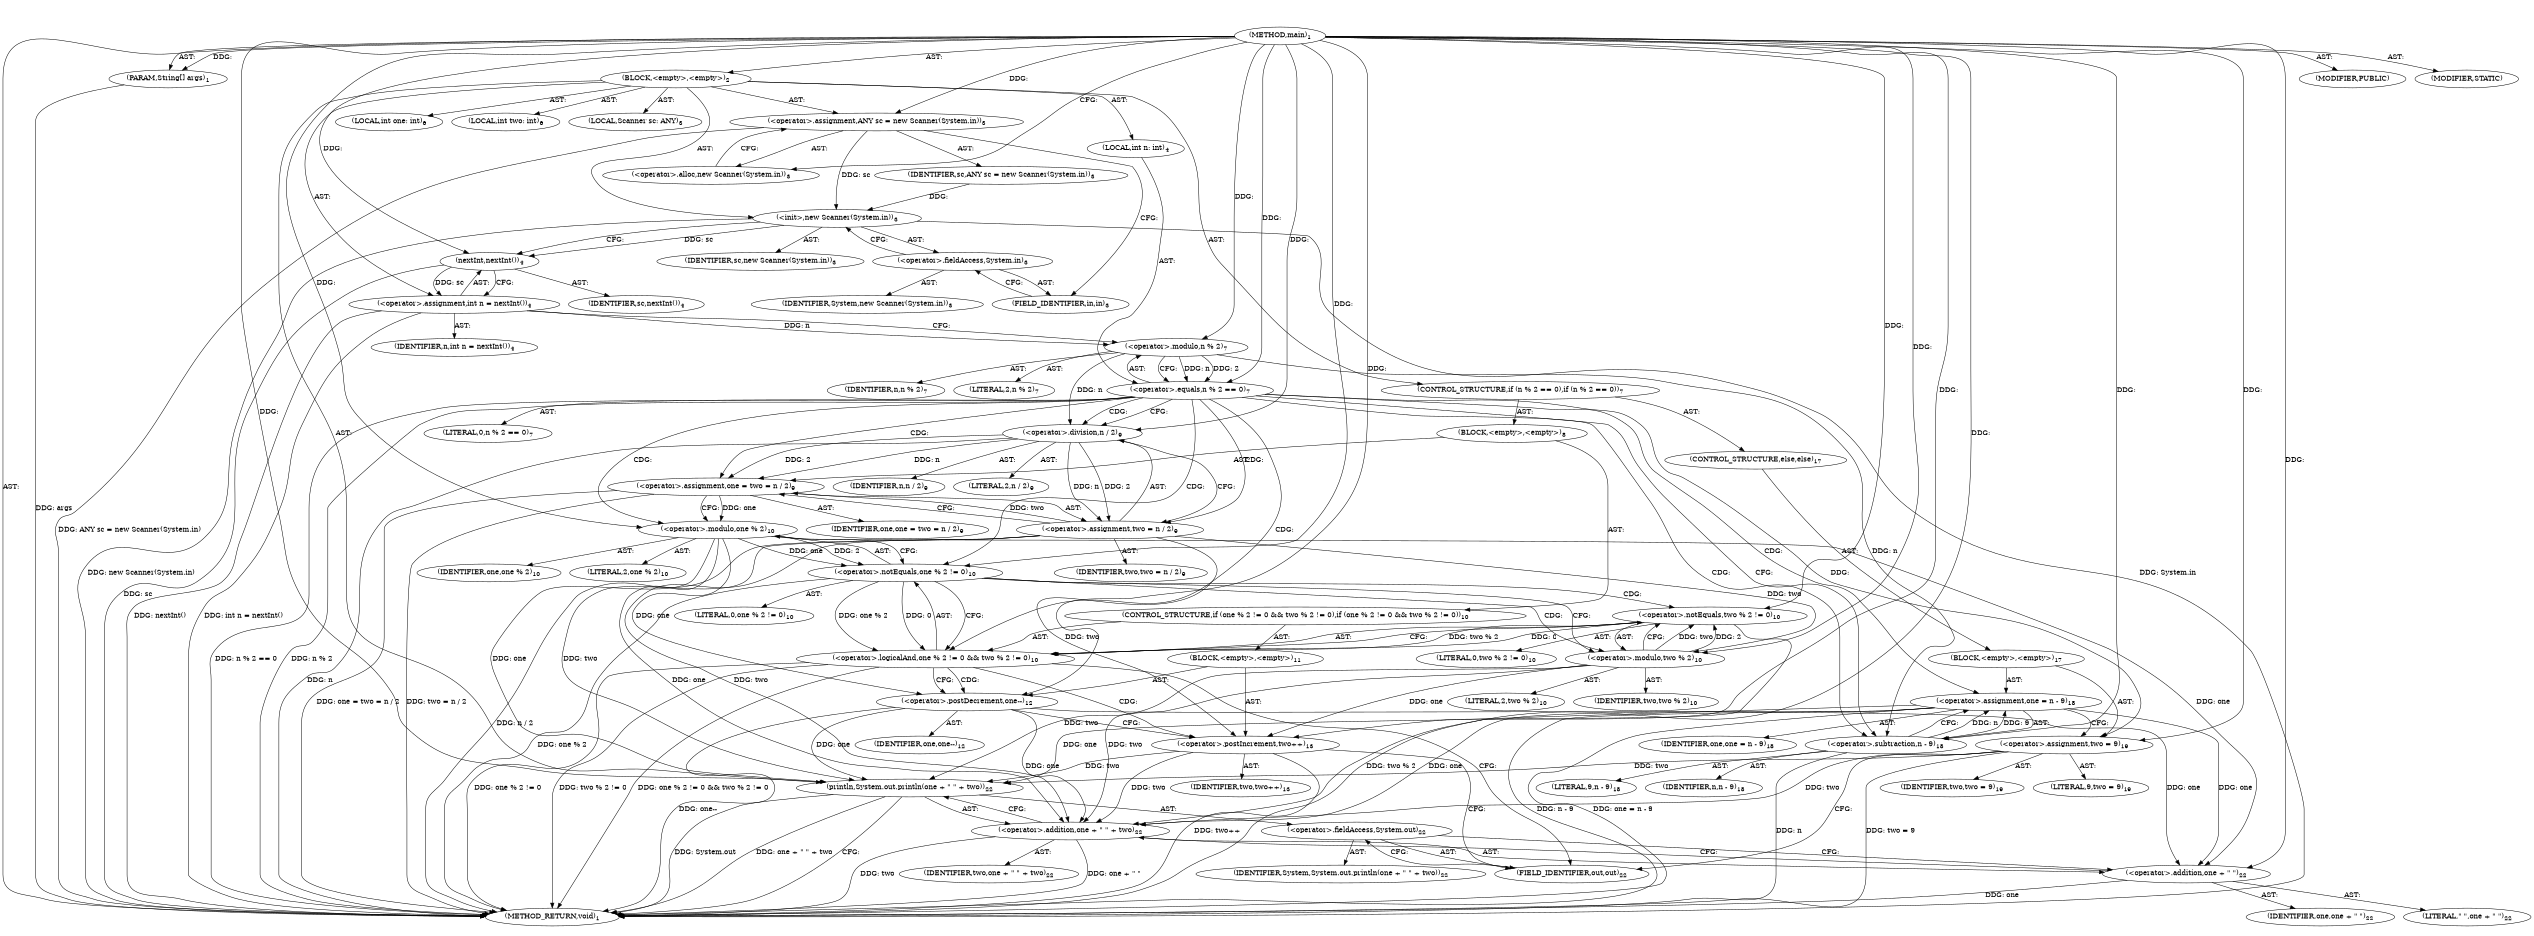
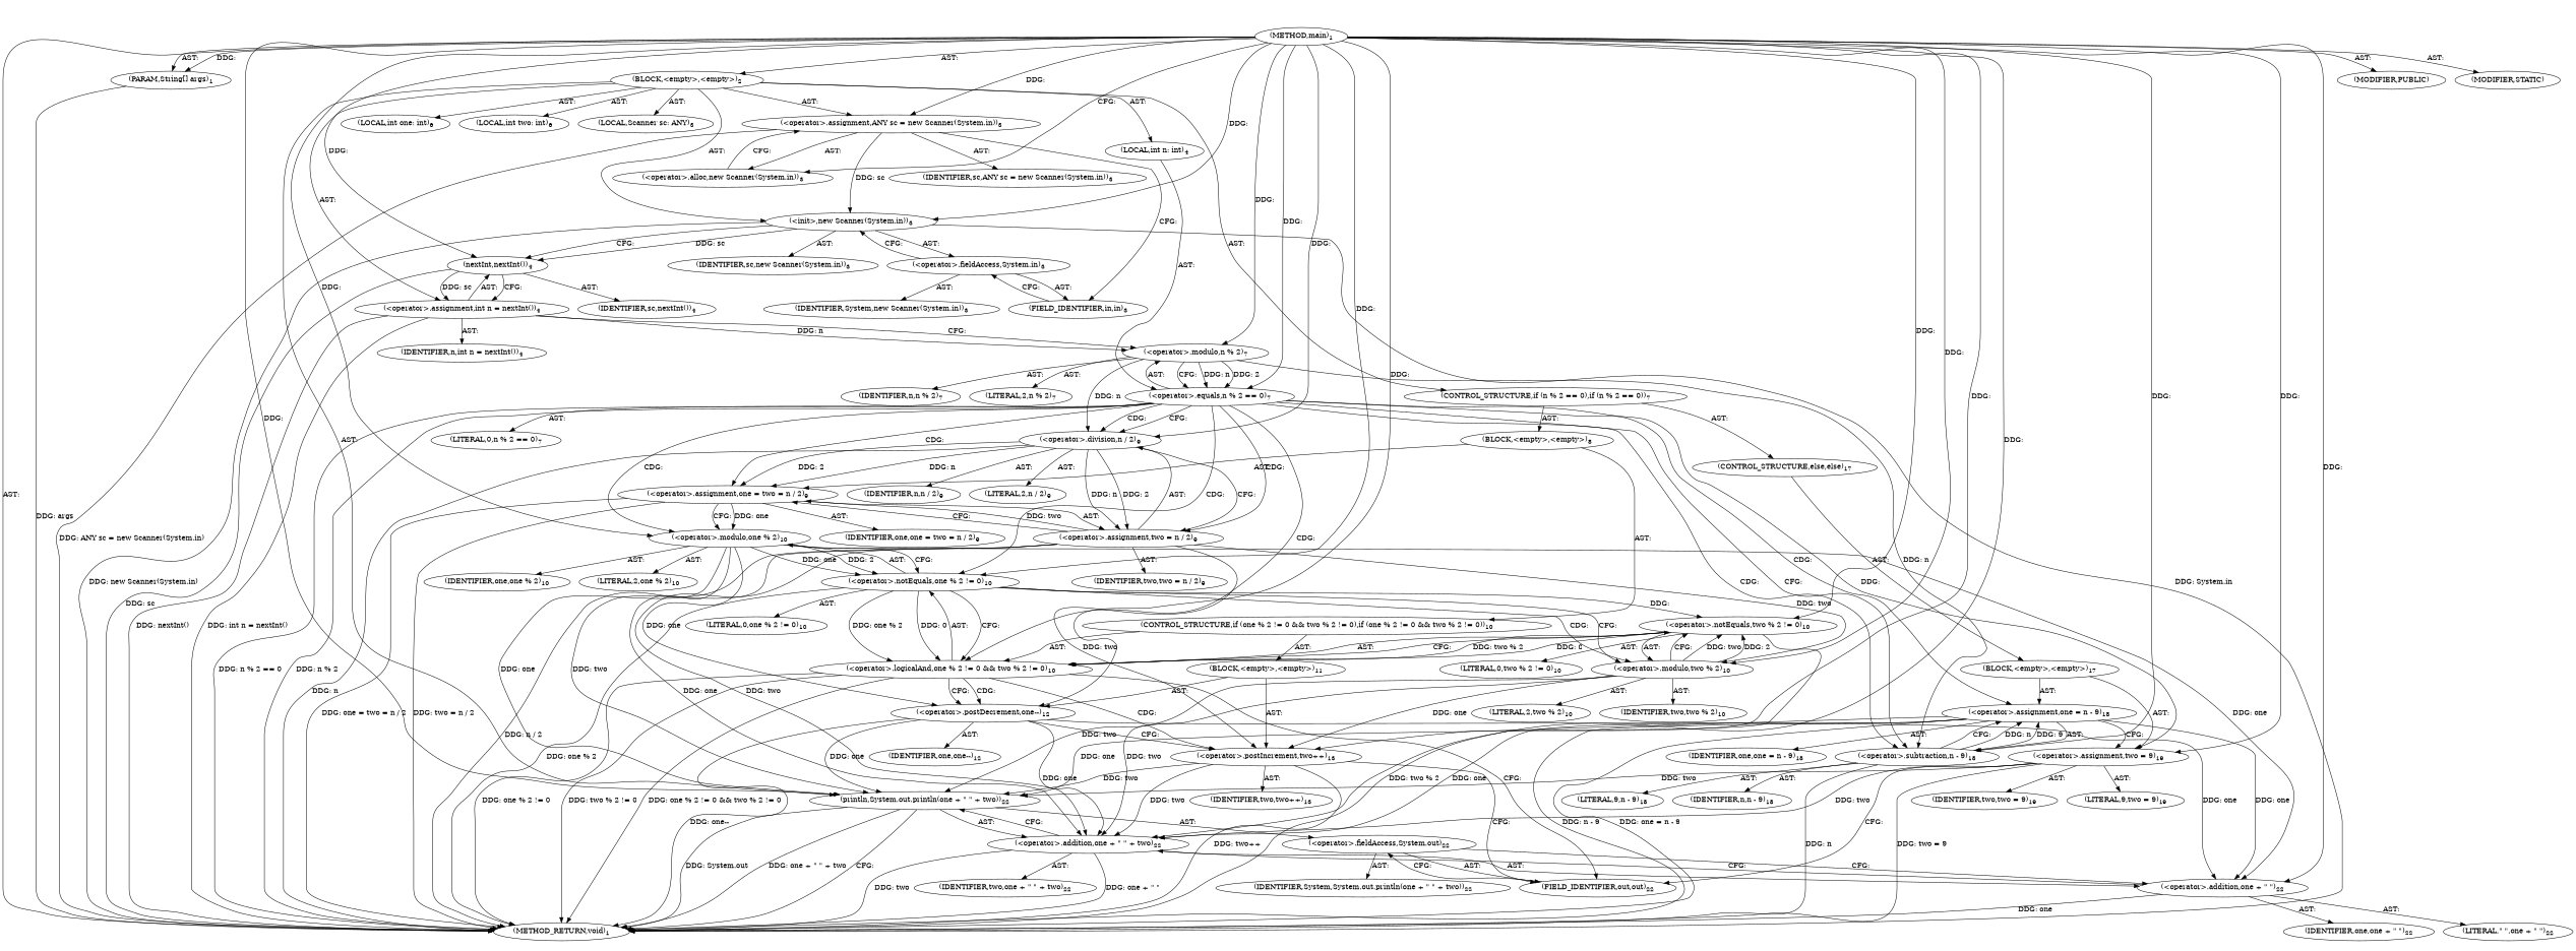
  digraph {
    n1 [label=<(METHOD,main)<SUB>1</SUB>>]
    n2 [label=<(PARAM,String[] args)<SUB>1</SUB>>]
    n3 [label=<(BLOCK,&lt;empty&gt;,&lt;empty&gt;)<SUB>2</SUB>>]
    n4 [label=<(&lt;operator&gt;.assignment,ANY sc = new Scanner(System.in))<SUB>3</SUB>>]
    n5 [label=<(&lt;operator&gt;.alloc,new Scanner(System.in))<SUB>3</SUB>>]
    n6 [label=<(&lt;init&gt;,new Scanner(System.in))<SUB>3</SUB>>]
    n7 [label=<(nextInt,nextInt())<SUB>4</SUB>>]
    n8 [label=<(&lt;operator&gt;.equals,n % 2 == 0)<SUB>7</SUB>>]
    n9 [label=<(&lt;operator&gt;.modulo,n % 2)<SUB>7</SUB>>]
    n10 [label=<(&lt;operator&gt;.division,n / 2)<SUB>9</SUB>>]
    n11 [label=<(&lt;operator&gt;.notEquals,one % 2 != 0)<SUB>10</SUB>>]
    n12 [label=<(&lt;operator&gt;.modulo,one % 2)<SUB>10</SUB>>]
    n13 [label=<(&lt;operator&gt;.notEquals,two % 2 != 0)<SUB>10</SUB>>]
    n14 [label=<(&lt;operator&gt;.modulo,two % 2)<SUB>10</SUB>>]
    n15 [label=<(&lt;operator&gt;.postDecrement,one--)<SUB>12</SUB>>]
    n16 [label=<(&lt;operator&gt;.postIncrement,two++)<SUB>13</SUB>>]
    n17 [label=<(&lt;operator&gt;.subtraction,n - 9)<SUB>18</SUB>>]
    n18 [label=<(&lt;operator&gt;.assignment,two = 9)<SUB>19</SUB>>]
    n19 [label=<(println,System.out.println(one + &quot; &quot; + two))<SUB>22</SUB>>]
    n20 [label=<(&lt;operator&gt;.addition,one + &quot; &quot; + two)<SUB>22</SUB>>]
    n21 [label=<(&lt;operator&gt;.addition,one + &quot; &quot;)<SUB>22</SUB>>]
    n22 [label=<(MODIFIER,PUBLIC)>]
    n23 [label=<(MODIFIER,STATIC)>]
    n24 [label=<(METHOD_RETURN,void)<SUB>1</SUB>>]
    n25 [label=<(LOCAL,Scanner sc: ANY)<SUB>3</SUB>>]
    n26 [label=<(LOCAL,int n: int)<SUB>4</SUB>>]
    n27 [label=<(&lt;operator&gt;.assignment,int n = nextInt())<SUB>4</SUB>>]
    n28 [label=<(LOCAL,int one: int)<SUB>6</SUB>>]
    n29 [label=<(LOCAL,int two: int)<SUB>6</SUB>>]
    n30 [label=<(CONTROL_STRUCTURE,if (n % 2 == 0),if (n % 2 == 0))<SUB>7</SUB>>]
    n31 [label=<(IDENTIFIER,sc,ANY sc = new Scanner(System.in))<SUB>3</SUB>>]
    n32 [label=<(FIELD_IDENTIFIER,in,in)<SUB>3</SUB>>]
    n33 [label=<(IDENTIFIER,sc,new Scanner(System.in))<SUB>3</SUB>>]
    n34 [label=<(&lt;operator&gt;.fieldAccess,System.in)<SUB>3</SUB>>]
    n35 [label=<(IDENTIFIER,sc,nextInt())<SUB>4</SUB>>]
    n36 [label=<(LITERAL,0,n % 2 == 0)<SUB>7</SUB>>]
    n37 [label=<(&lt;operator&gt;.assignment,one = two = n / 2)<SUB>9</SUB>>]
    n38 [label=<(&lt;operator&gt;.assignment,two = n / 2)<SUB>9</SUB>>]
    n39 [label=<(&lt;operator&gt;.logicalAnd,one % 2 != 0 &amp;&amp; two % 2 != 0)<SUB>10</SUB>>]
    n40 [label=<(&lt;operator&gt;.assignment,one = n - 9)<SUB>18</SUB>>]
    n41 [label=<(IDENTIFIER,n,n % 2)<SUB>7</SUB>>]
    n42 [label=<(LITERAL,2,n % 2)<SUB>7</SUB>>]
    n43 [label=<(IDENTIFIER,n,n / 2)<SUB>9</SUB>>]
    n44 [label=<(LITERAL,2,n / 2)<SUB>9</SUB>>]
    n45 [label=<(LITERAL,0,one % 2 != 0)<SUB>10</SUB>>]
    n46 [label=<(IDENTIFIER,one,one % 2)<SUB>10</SUB>>]
    n47 [label=<(LITERAL,2,one % 2)<SUB>10</SUB>>]
    n48 [label=<(LITERAL,0,two % 2 != 0)<SUB>10</SUB>>]
    n49 [label=<(IDENTIFIER,two,two % 2)<SUB>10</SUB>>]
    n50 [label=<(LITERAL,2,two % 2)<SUB>10</SUB>>]
    n51 [label=<(IDENTIFIER,one,one--)<SUB>12</SUB>>]
    n52 [label=<(FIELD_IDENTIFIER,out,out)<SUB>22</SUB>>]
    n53 [label=<(IDENTIFIER,two,two++)<SUB>13</SUB>>]
    n54 [label=<(IDENTIFIER,n,n - 9)<SUB>18</SUB>>]
    n55 [label=<(LITERAL,9,n - 9)<SUB>18</SUB>>]
    n56 [label=<(IDENTIFIER,two,two = 9)<SUB>19</SUB>>]
    n57 [label=<(LITERAL,9,two = 9)<SUB>19</SUB>>]
    n58 [label=<(&lt;operator&gt;.fieldAccess,System.out)<SUB>22</SUB>>]
    n59 [label=<(IDENTIFIER,two,one + &quot; &quot; + two)<SUB>22</SUB>>]
    n60 [label=<(IDENTIFIER,one,one + &quot; &quot;)<SUB>22</SUB>>]
    n61 [label=<(LITERAL,&quot; &quot;,one + &quot; &quot;)<SUB>22</SUB>>]
    n62 [label=<(IDENTIFIER,n,int n = nextInt())<SUB>4</SUB>>]
    n63 [label=<(BLOCK,&lt;empty&gt;,&lt;empty&gt;)<SUB>8</SUB>>]
    n64 [label=<(CONTROL_STRUCTURE,else,else)<SUB>17</SUB>>]
    n65 [label=<(IDENTIFIER,System,new Scanner(System.in))<SUB>3</SUB>>]
    n66 [label=<(CONTROL_STRUCTURE,if (one % 2 != 0 &amp;&amp; two % 2 != 0),if (one % 2 != 0 &amp;&amp; two % 2 != 0))<SUB>10</SUB>>]
    n67 [label=<(BLOCK,&lt;empty&gt;,&lt;empty&gt;)<SUB>17</SUB>>]
    n68 [label=<(IDENTIFIER,one,one = two = n / 2)<SUB>9</SUB>>]
    n69 [label=<(IDENTIFIER,two,two = n / 2)<SUB>9</SUB>>]
    n70 [label=<(IDENTIFIER,one,one = n - 9)<SUB>18</SUB>>]
    n71 [label=<(BLOCK,&lt;empty&gt;,&lt;empty&gt;)<SUB>11</SUB>>]
    n72 [label=<(IDENTIFIER,System,System.out.println(one + &quot; &quot; + two))<SUB>22</SUB>>]
    n1 -> n2 [label="AST: "]
    n1 -> n2 [label="DDG: "]
    n1 -> n3 [label="AST: "]
    n1 -> n4 [label="DDG: "]
    n1 -> n5 [label="CFG: "]
-   n31 -> n6 [label="DDG: "]
+   n1 -> n6 [label="DDG: "]
    n1 -> n7 [label="DDG: "]
    n1 -> n8 [label="DDG: "]
    n1 -> n9 [label="DDG: "]
    n1 -> n10 [label="DDG: "]
    n1 -> n11 [label="DDG: "]
    n1 -> n12 [label="DDG: "]
    n1 -> n13 [label="DDG: "]
    n1 -> n14 [label="DDG: "]
    n1 -> n15 [label="DDG: "]
    n1 -> n16 [label="DDG: "]
    n1 -> n17 [label="DDG: "]
    n1 -> n18 [label="DDG: "]
    n1 -> n19 [label="DDG: "]
    n1 -> n20 [label="DDG: "]
    n1 -> n21 [label="DDG: "]
    n1 -> n22 [label="AST: "]
    n1 -> n23 [label="AST: "]
    n1 -> n24 [label="AST: "]
    n2 -> n24 [label="DDG: args"]
    n3 -> n4 [label="AST: "]
    n3 -> n6 [label="AST: "]
    n3 -> n19 [label="AST: "]
    n3 -> n25 [label="AST: "]
    n3 -> n26 [label="AST: "]
    n3 -> n27 [label="AST: "]
    n3 -> n28 [label="AST: "]
    n3 -> n29 [label="AST: "]
    n3 -> n30 [label="AST: "]
    n4 -> n5 [label="AST: "]
    n4 -> n6 [label="DDG: sc"]
    n4 -> n24 [label="DDG: ANY sc = new Scanner(System.in)"]
    n4 -> n31 [label="AST: "]
    n4 -> n32 [label="CFG: "]
    n5 -> n4 [label="CFG: "]
    n6 -> n7 [label="CFG: "]
    n6 -> n7 [label="DDG: sc"]
    n6 -> n24 [label="DDG: System.in"]
    n6 -> n24 [label="DDG: new Scanner(System.in)"]
    n6 -> n33 [label="AST: "]
    n6 -> n34 [label="AST: "]
    n7 -> n24 [label="DDG: sc"]
    n7 -> n27 [label="CFG: "]
    n7 -> n27 [label="DDG: sc"]
    n7 -> n35 [label="AST: "]
    n8 -> n9 [label="AST: "]
    n8 -> n10 [label="CFG: "]
    n8 -> n10 [label="CDG: "]
    n8 -> n11 [label="CDG: "]
    n8 -> n12 [label="CDG: "]
    n8 -> n17 [label="CFG: "]
    n8 -> n17 [label="CDG: "]
    n8 -> n18 [label="DDG: "]
    n8 -> n24 [label="DDG: n % 2"]
    n8 -> n24 [label="DDG: n % 2 == 0"]
    n8 -> n36 [label="AST: "]
    n8 -> n37 [label="CDG: "]
    n8 -> n38 [label="CDG: "]
    n8 -> n39 [label="CDG: "]
    n8 -> n40 [label="CDG: "]
    n9 -> n8 [label="CFG: "]
    n9 -> n8 [label="DDG: n"]
    n9 -> n8 [label="DDG: 2"]
    n9 -> n10 [label="DDG: n"]
    n9 -> n17 [label="DDG: n"]
    n9 -> n41 [label="AST: "]
    n9 -> n42 [label="AST: "]
    n10 -> n24 [label="DDG: n"]
    n10 -> n37 [label="DDG: n"]
    n10 -> n37 [label="DDG: 2"]
    n10 -> n38 [label="CFG: "]
    n10 -> n38 [label="DDG: n"]
    n10 -> n38 [label="DDG: 2"]
    n10 -> n43 [label="AST: "]
    n10 -> n44 [label="AST: "]
    n11 -> n12 [label="AST: "]
-   n11 -> n13 [label="CDG: "]
+   n11 -> n13 [label="DDG: "]
    n11 -> n14 [label="CFG: "]
    n11 -> n14 [label="CDG: "]
    n11 -> n24 [label="DDG: one % 2"]
    n11 -> n39 [label="CFG: "]
    n11 -> n39 [label="DDG: one % 2"]
    n11 -> n39 [label="DDG: 0"]
    n11 -> n45 [label="AST: "]
    n12 -> n11 [label="CFG: "]
    n12 -> n11 [label="DDG: one"]
    n12 -> n11 [label="DDG: 2"]
    n12 -> n15 [label="DDG: one"]
    n12 -> n19 [label="DDG: one"]
    n12 -> n20 [label="DDG: one"]
    n12 -> n21 [label="DDG: one"]
    n12 -> n46 [label="AST: "]
    n12 -> n47 [label="AST: "]
    n13 -> n14 [label="AST: "]
    n13 -> n24 [label="DDG: two % 2"]
    n13 -> n39 [label="CFG: "]
    n13 -> n39 [label="DDG: two % 2"]
    n13 -> n39 [label="DDG: 0"]
    n13 -> n48 [label="AST: "]
    n14 -> n13 [label="CFG: "]
    n14 -> n13 [label="DDG: two"]
    n14 -> n13 [label="DDG: 2"]
    n14 -> n16 [label="DDG: one"]
    n14 -> n19 [label="DDG: two"]
    n14 -> n20 [label="DDG: two"]
    n14 -> n49 [label="AST: "]
    n14 -> n50 [label="AST: "]
    n15 -> n16 [label="CFG: "]
    n15 -> n19 [label="DDG: one"]
    n15 -> n20 [label="DDG: one"]
    n15 -> n21 [label="DDG: one"]
    n15 -> n24 [label="DDG: one--"]
    n15 -> n51 [label="AST: "]
    n16 -> n19 [label="DDG: two"]
    n16 -> n20 [label="DDG: two"]
    n16 -> n24 [label="DDG: two++"]
    n16 -> n52 [label="CFG: "]
    n16 -> n53 [label="AST: "]
    n17 -> n24 [label="DDG: n"]
    n17 -> n40 [label="CFG: "]
    n17 -> n40 [label="DDG: n"]
    n17 -> n40 [label="DDG: 9"]
    n17 -> n54 [label="AST: "]
    n17 -> n55 [label="AST: "]
    n18 -> n19 [label="DDG: two"]
    n18 -> n20 [label="DDG: two"]
    n18 -> n24 [label="DDG: two = 9"]
    n18 -> n52 [label="CFG: "]
    n18 -> n56 [label="AST: "]
    n18 -> n57 [label="AST: "]
    n19 -> n20 [label="AST: "]
    n19 -> n24 [label="CFG: "]
    n19 -> n24 [label="DDG: System.out"]
    n19 -> n24 [label="DDG: one + &quot; &quot; + two"]
    n19 -> n58 [label="AST: "]
    n20 -> n19 [label="CFG: "]
    n20 -> n21 [label="AST: "]
    n20 -> n24 [label="DDG: one + &quot; &quot;"]
    n20 -> n24 [label="DDG: two"]
    n20 -> n59 [label="AST: "]
    n21 -> n20 [label="CFG: "]
    n21 -> n24 [label="DDG: one"]
    n21 -> n60 [label="AST: "]
    n21 -> n61 [label="AST: "]
    n26 -> n8 [label="AST: "]
    n27 -> n7 [label="AST: "]
    n27 -> n9 [label="CFG: "]
    n27 -> n9 [label="DDG: n"]
    n27 -> n24 [label="DDG: nextInt()"]
    n27 -> n24 [label="DDG: int n = nextInt()"]
    n27 -> n62 [label="AST: "]
    n30 -> n63 [label="AST: "]
    n30 -> n64 [label="AST: "]
    n32 -> n34 [label="CFG: "]
    n34 -> n6 [label="CFG: "]
    n34 -> n32 [label="AST: "]
    n34 -> n65 [label="AST: "]
    n37 -> n12 [label="CFG: "]
    n37 -> n12 [label="DDG: one"]
    n37 -> n24 [label="DDG: two = n / 2"]
    n37 -> n24 [label="DDG: one = two = n / 2"]
    n37 -> n38 [label="AST: "]
    n37 -> n68 [label="AST: "]
    n38 -> n10 [label="AST: "]
    n38 -> n14 [label="DDG: two"]
    n38 -> n16 [label="DDG: two"]
    n38 -> n19 [label="DDG: two"]
    n38 -> n20 [label="DDG: two"]
    n38 -> n24 [label="DDG: n / 2"]
    n38 -> n37 [label="CFG: "]
    n38 -> n37 [label="DDG: two"]
    n38 -> n69 [label="AST: "]
    n39 -> n11 [label="AST: "]
    n39 -> n13 [label="AST: "]
    n39 -> n15 [label="CFG: "]
    n39 -> n15 [label="CDG: "]
    n39 -> n16 [label="CDG: "]
    n39 -> n24 [label="DDG: one % 2 != 0"]
    n39 -> n24 [label="DDG: two % 2 != 0"]
    n39 -> n24 [label="DDG: one % 2 != 0 &amp;&amp; two % 2 != 0"]
    n39 -> n52 [label="CFG: "]
    n40 -> n17 [label="AST: "]
    n40 -> n18 [label="CFG: "]
    n40 -> n19 [label="DDG: one"]
    n40 -> n20 [label="DDG: one"]
    n40 -> n21 [label="DDG: one"]
    n40 -> n24 [label="DDG: n - 9"]
    n40 -> n24 [label="DDG: one = n - 9"]
    n40 -> n70 [label="AST: "]
    n52 -> n58 [label="CFG: "]
    n58 -> n21 [label="CFG: "]
    n58 -> n52 [label="AST: "]
    n58 -> n72 [label="AST: "]
    n63 -> n37 [label="AST: "]
    n63 -> n66 [label="AST: "]
    n64 -> n67 [label="AST: "]
    n66 -> n39 [label="AST: "]
    n66 -> n71 [label="AST: "]
    n67 -> n18 [label="AST: "]
    n67 -> n40 [label="AST: "]
    n71 -> n15 [label="AST: "]
    n71 -> n16 [label="AST: "]
  }
